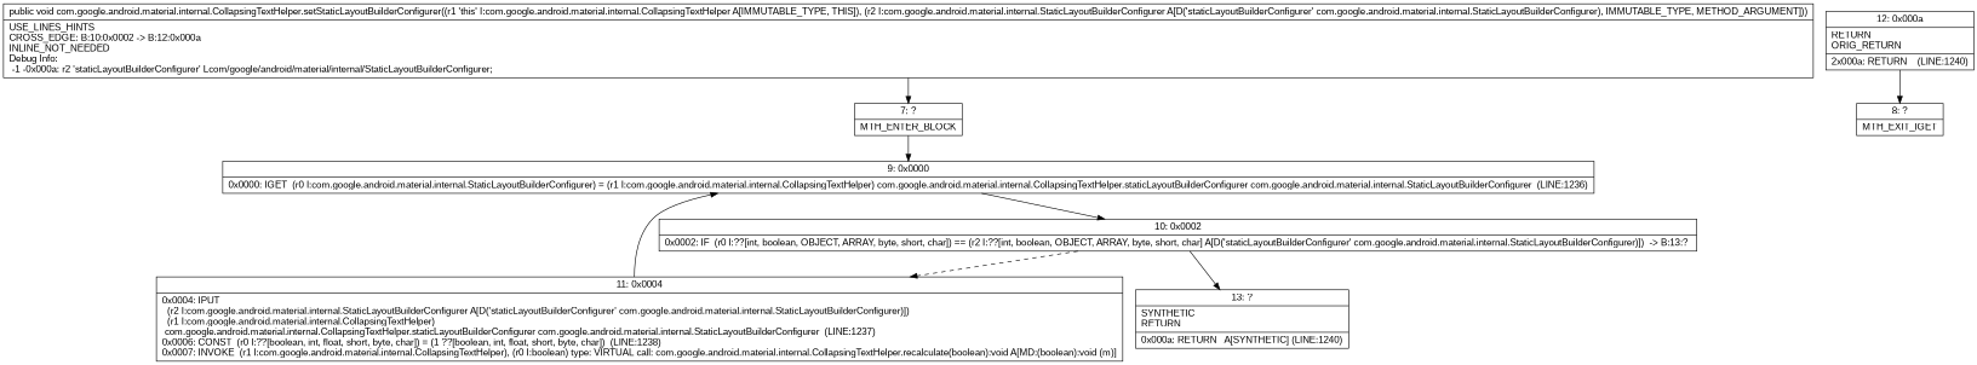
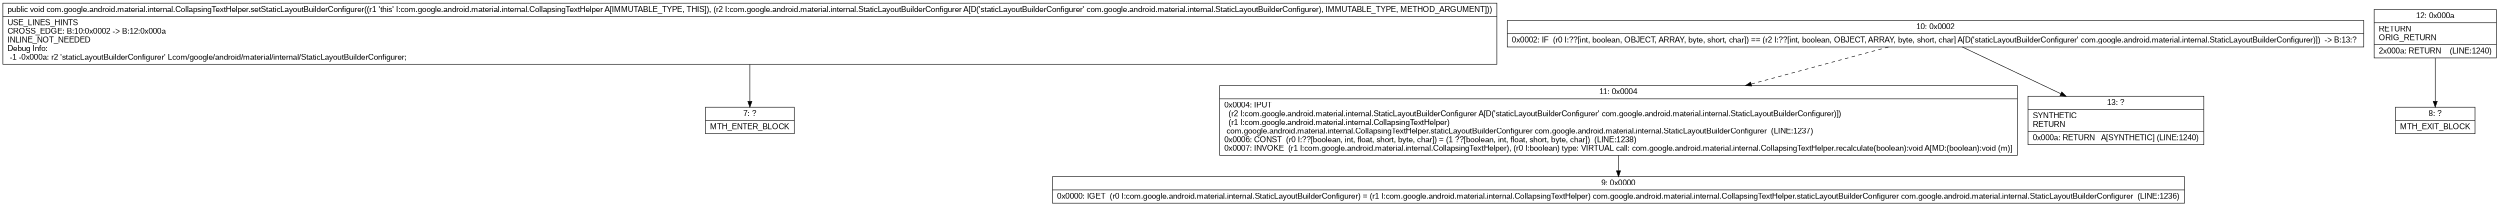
  digraph {
    fontname="Liberation Sans"
    node [fontname="Liberation Sans" shape=record]
    edge [fontname="Liberation Sans"]
    n1 [label="{7\:\ ?|MTH_ENTER_BLOCK\l}"]
    n2 [label="{9\:\ 0x0000|0x0000: IGET  (r0 I:com.google.android.material.internal.StaticLayoutBuilderConfigurer) = (r1 I:com.google.android.material.internal.CollapsingTextHelper) com.google.android.material.internal.CollapsingTextHelper.staticLayoutBuilderConfigurer com.google.android.material.internal.StaticLayoutBuilderConfigurer  (LINE:1236)\l}"]
    n3 [label="{10\:\ 0x0002|0x0002: IF  (r0 I:??[int, boolean, OBJECT, ARRAY, byte, short, char]) == (r2 I:??[int, boolean, OBJECT, ARRAY, byte, short, char] A[D('staticLayoutBuilderConfigurer' com.google.android.material.internal.StaticLayoutBuilderConfigurer)])  \-\> B:13:? \l}"]
    n4 [label="{11\:\ 0x0004|0x0004: IPUT  \l  (r2 I:com.google.android.material.internal.StaticLayoutBuilderConfigurer A[D('staticLayoutBuilderConfigurer' com.google.android.material.internal.StaticLayoutBuilderConfigurer)])\l  (r1 I:com.google.android.material.internal.CollapsingTextHelper)\l com.google.android.material.internal.CollapsingTextHelper.staticLayoutBuilderConfigurer com.google.android.material.internal.StaticLayoutBuilderConfigurer  (LINE:1237)\l0x0006: CONST  (r0 I:??[boolean, int, float, short, byte, char]) = (1 ??[boolean, int, float, short, byte, char])  (LINE:1238)\l0x0007: INVOKE  (r1 I:com.google.android.material.internal.CollapsingTextHelper), (r0 I:boolean) type: VIRTUAL call: com.google.android.material.internal.CollapsingTextHelper.recalculate(boolean):void A[MD:(boolean):void (m)]\l}"]
    n5 [label="{13\:\ ?|SYNTHETIC\lRETURN\l|0x000a: RETURN   A[SYNTHETIC] (LINE:1240)\l}"]
    n6 [label="{12\:\ 0x000a|RETURN\lORIG_RETURN\l|2x000a: RETURN    (LINE:1240)\l}"]
-   n7 [label="{8\:\ ?|MTH_EXIT_IGET\l}"]
+   n7 [label="{8\:\ ?|MTH_EXIT_BLOCK\l}"]
    n8 [label="{public void com.google.android.material.internal.CollapsingTextHelper.setStaticLayoutBuilderConfigurer((r1 'this' I:com.google.android.material.internal.CollapsingTextHelper A[IMMUTABLE_TYPE, THIS]), (r2 I:com.google.android.material.internal.StaticLayoutBuilderConfigurer A[D('staticLayoutBuilderConfigurer' com.google.android.material.internal.StaticLayoutBuilderConfigurer), IMMUTABLE_TYPE, METHOD_ARGUMENT]))  | USE_LINES_HINTS\lCROSS_EDGE: B:10:0x0002 \-\> B:12:0x000a\lINLINE_NOT_NEEDED\lDebug Info:\l  \-1 \-0x000a: r2 'staticLayoutBuilderConfigurer' Lcom\/google\/android\/material\/internal\/StaticLayoutBuilderConfigurer;\l}"]
-   n1 -> n2
-   n2 -> n3
    n3 -> n4 [style=dashed]
    n3 -> n5
    n4 -> n2
    n6 -> n7
    n8 -> n1
  }
